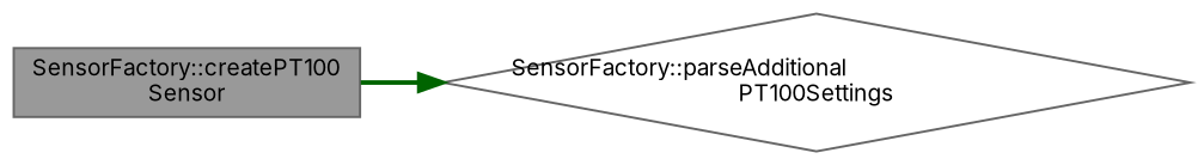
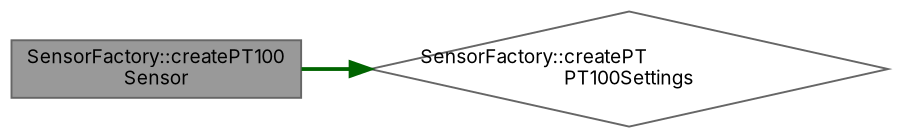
  digraph {
    rankdir=LR
    fontname=Inter
    node [fontname=Inter fontsize=10 style=filled]
    n1 [color=gray40 fillcolor=grey60 fontcolor=black height=0.2 label="SensorFactory::createPT100\lSensor" shape=box width=0.4]
-   n2 [color=grey40 fillcolor=white height=0.2 label="SensorFactory::parseAdditional\lPT100Settings" shape=diamond width=0.4]
+   n2 [color=grey40 fillcolor=white height=0.2 label="SensorFactory::createPT\lPT100Settings" shape=diamond width=0.4]
    n1 -> n2 [color=darkgreen fontname=Inter fontsize=10 labelfontname=Helvetica labelfontsize=10 style=bold]
  }
